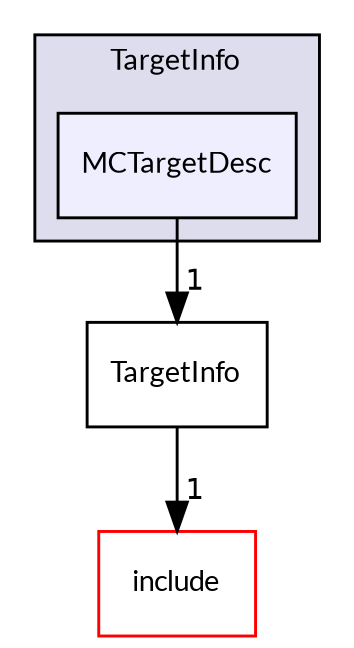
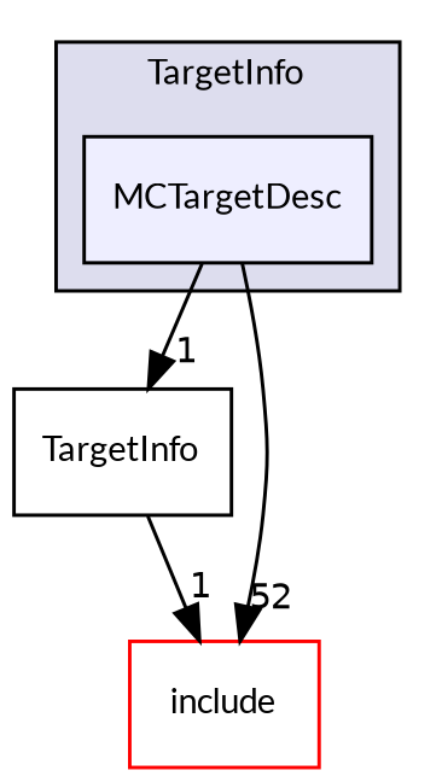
  digraph {
    compound=true
    fontname=Lato
    node [fontname=Lato fontsize=10 shape=box]
    edge [fontname=Lato headlabel=1 labeldistance=1.5 labelfontname=Helvetica labelfontsize=10]
    n1 [fillcolor="#eeeeff" label=MCTargetDesc pencolor=black style=filled]
    n2 [label=TargetInfo]
    n3 [color=red label=include]
    subgraph cluster_1 {
      bgcolor="#ddddee"
      fontsize=10
      label=TargetInfo
      pencolor=black
      n1
    }
    n1 -> n2
+   n1 -> n3 [headlabel=52]
    n2 -> n3
  }
